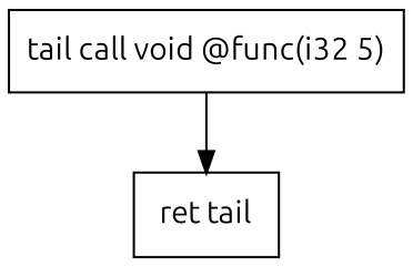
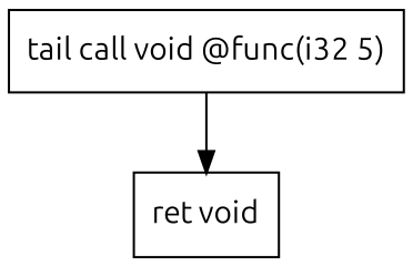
  digraph {
    fontname=Ubuntu
    node [shape=record fontname=Ubuntu]
    n1 [label="  tail call void @func(i32 5)"]
-   n2 [label="ret tail"]
+   n2 [label="  ret void"]
    n1 -> n2 [fontname=Ubuntu]
  }
